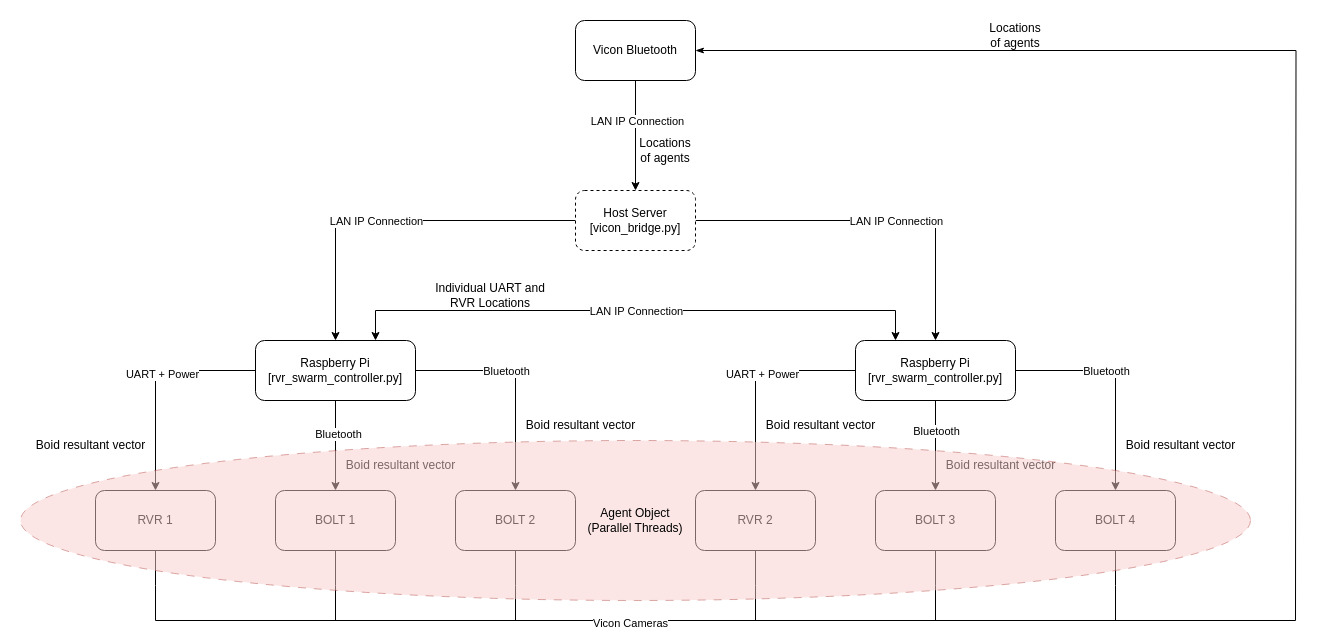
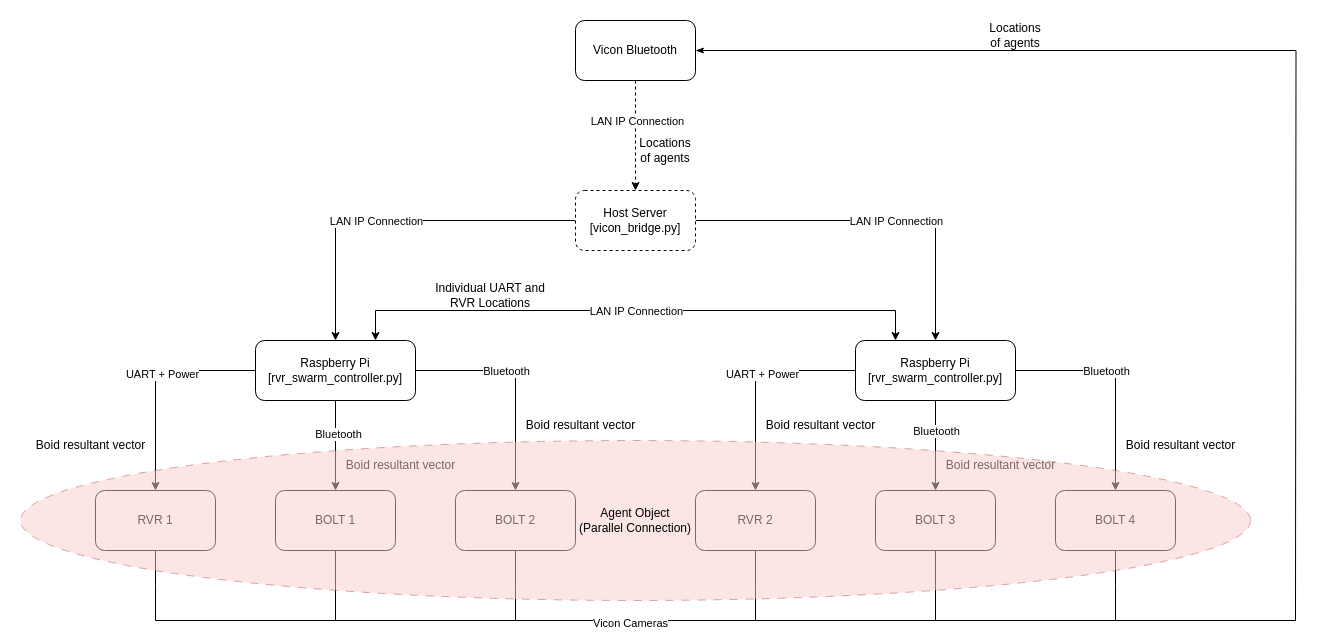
  <mxCell id="0" />
  <mxCell id="1" parent="0" />
- <mxCell id="2" style="edgeStyle=orthogonalEdgeStyle;rounded=0;orthogonalLoop=1;jettySize=auto;html=1;entryX=0.5;entryY=0;entryDx=0;entryDy=0;" edge="1" parent="1" source="5" target="10"><mxGeometry relative="1" as="geometry" /></mxCell>
+ <mxCell id="2" style="edgeStyle=orthogonalEdgeStyle;rounded=0;orthogonalLoop=1;jettySize=auto;html=1;entryX=0.5;entryY=0;entryDx=0;entryDy=0;dashed=1;" edge="1" parent="1" source="5" target="10"><mxGeometry relative="1" as="geometry" /></mxCell>
  <mxCell id="3" value="LAN IP Connection" style="edgeLabel;html=1;align=center;verticalAlign=middle;resizable=0;points=[];" vertex="1" connectable="0" parent="2"><mxGeometry x="-0.279" y="1" relative="1" as="geometry"><mxPoint as="offset" /></mxGeometry></mxCell>
  <mxCell id="4" style="edgeStyle=orthogonalEdgeStyle;rounded=0;orthogonalLoop=1;jettySize=auto;html=1;startArrow=classicThin;startFill=1;endArrow=none;endFill=0;" edge="1" parent="1" source="5"><mxGeometry relative="1" as="geometry"><mxPoint x="1295" y="620" as="targetPoint" /></mxGeometry></mxCell>
  <mxCell id="5" value="Vicon Bluetooth" style="rounded=1;whiteSpace=wrap;html=1;" vertex="1" parent="1"><mxGeometry x="575" y="20" width="120" height="60" as="geometry" /></mxCell>
  <mxCell id="6" style="edgeStyle=orthogonalEdgeStyle;rounded=0;orthogonalLoop=1;jettySize=auto;html=1;entryX=0.5;entryY=0;entryDx=0;entryDy=0;" edge="1" parent="1" source="10" target="17"><mxGeometry relative="1" as="geometry" /></mxCell>
  <mxCell id="7" value="LAN IP Connection" style="edgeLabel;html=1;align=center;verticalAlign=middle;resizable=0;points=[];" vertex="1" connectable="0" parent="6"><mxGeometry x="-0.043" y="1" relative="1" as="geometry"><mxPoint x="28" y="1" as="offset" /></mxGeometry></mxCell>
  <mxCell id="8" style="edgeStyle=orthogonalEdgeStyle;rounded=0;orthogonalLoop=1;jettySize=auto;html=1;exitX=0;exitY=0.5;exitDx=0;exitDy=0;" edge="1" parent="1" source="10" target="30"><mxGeometry relative="1" as="geometry" /></mxCell>
  <mxCell id="9" value="LAN IP Connection" style="edgeLabel;html=1;align=center;verticalAlign=middle;resizable=0;points=[];" vertex="1" connectable="0" parent="8"><mxGeometry x="-0.122" relative="1" as="geometry"><mxPoint x="-42" as="offset" /></mxGeometry></mxCell>
  <mxCell id="10" value="Host Server&lt;br&gt;[vicon_bridge.py]" style="rounded=1;whiteSpace=wrap;html=1;dashed=1;" vertex="1" parent="1"><mxGeometry x="575" y="190" width="120" height="60" as="geometry" /></mxCell>
  <mxCell id="11" style="edgeStyle=orthogonalEdgeStyle;rounded=0;orthogonalLoop=1;jettySize=auto;html=1;entryX=0.5;entryY=0;entryDx=0;entryDy=0;startArrow=none;startFill=0;" edge="1" parent="1" source="17" target="21"><mxGeometry relative="1" as="geometry" /></mxCell>
  <mxCell id="12" value="UART + Power" style="edgeLabel;html=1;align=center;verticalAlign=middle;resizable=0;points=[];" vertex="1" connectable="0" parent="11"><mxGeometry x="-0.148" y="3" relative="1" as="geometry"><mxPoint as="offset" /></mxGeometry></mxCell>
  <mxCell id="13" style="edgeStyle=orthogonalEdgeStyle;rounded=0;orthogonalLoop=1;jettySize=auto;html=1;startArrow=none;startFill=0;" edge="1" parent="1" source="17" target="19"><mxGeometry relative="1" as="geometry" /></mxCell>
  <mxCell id="14" value="Bluetooth" style="edgeLabel;html=1;align=center;verticalAlign=middle;resizable=0;points=[];" vertex="1" connectable="0" parent="13"><mxGeometry x="-0.184" relative="1" as="geometry"><mxPoint as="offset" /></mxGeometry></mxCell>
  <mxCell id="15" value="" style="edgeStyle=orthogonalEdgeStyle;rounded=0;orthogonalLoop=1;jettySize=auto;html=1;startArrow=none;startFill=0;" edge="1" parent="1" source="17" target="37"><mxGeometry relative="1" as="geometry" /></mxCell>
  <mxCell id="16" value="Bluetooth" style="edgeLabel;html=1;align=center;verticalAlign=middle;resizable=0;points=[];" vertex="1" connectable="0" parent="15"><mxGeometry x="-0.165" y="-1" relative="1" as="geometry"><mxPoint x="1" y="-8" as="offset" /></mxGeometry></mxCell>
  <mxCell id="17" value="Raspberry Pi&lt;br&gt;[rvr_swarm_controller.py]" style="rounded=1;whiteSpace=wrap;html=1;" vertex="1" parent="1"><mxGeometry x="855" y="340" width="160" height="60" as="geometry" /></mxCell>
  <mxCell id="18" style="edgeStyle=orthogonalEdgeStyle;rounded=0;orthogonalLoop=1;jettySize=auto;html=1;endArrow=none;endFill=0;" edge="1" parent="1" source="19"><mxGeometry relative="1" as="geometry"><mxPoint x="1115" y="620" as="targetPoint" /></mxGeometry></mxCell>
  <mxCell id="19" value="BOLT 4" style="rounded=1;whiteSpace=wrap;html=1;" vertex="1" parent="1"><mxGeometry x="1055" y="490" width="120" height="60" as="geometry" /></mxCell>
  <mxCell id="20" style="edgeStyle=orthogonalEdgeStyle;rounded=0;orthogonalLoop=1;jettySize=auto;html=1;endArrow=none;endFill=0;" edge="1" parent="1" source="21"><mxGeometry relative="1" as="geometry"><mxPoint x="755" y="620" as="targetPoint" /></mxGeometry></mxCell>
  <mxCell id="21" value="RVR 2" style="rounded=1;whiteSpace=wrap;html=1;" vertex="1" parent="1"><mxGeometry x="695" y="490" width="120" height="60" as="geometry" /></mxCell>
  <mxCell id="22" style="edgeStyle=orthogonalEdgeStyle;rounded=0;orthogonalLoop=1;jettySize=auto;html=1;entryX=0.5;entryY=0;entryDx=0;entryDy=0;startArrow=none;startFill=0;" edge="1" parent="1" source="30" target="34"><mxGeometry relative="1" as="geometry" /></mxCell>
  <mxCell id="23" value="UART + Power" style="edgeLabel;html=1;align=center;verticalAlign=middle;resizable=0;points=[];" vertex="1" connectable="0" parent="22"><mxGeometry x="-0.148" y="3" relative="1" as="geometry"><mxPoint as="offset" /></mxGeometry></mxCell>
  <mxCell id="24" style="edgeStyle=orthogonalEdgeStyle;rounded=0;orthogonalLoop=1;jettySize=auto;html=1;startArrow=none;startFill=0;" edge="1" parent="1" source="30" target="32"><mxGeometry relative="1" as="geometry" /></mxCell>
  <mxCell id="25" value="Bluetooth" style="edgeLabel;html=1;align=center;verticalAlign=middle;resizable=0;points=[];" vertex="1" connectable="0" parent="24"><mxGeometry x="-0.184" relative="1" as="geometry"><mxPoint as="offset" /></mxGeometry></mxCell>
  <mxCell id="26" value="" style="edgeStyle=orthogonalEdgeStyle;rounded=0;orthogonalLoop=1;jettySize=auto;html=1;startArrow=none;startFill=0;" edge="1" parent="1" source="30" target="39"><mxGeometry relative="1" as="geometry" /></mxCell>
  <mxCell id="27" value="Bluetooth" style="edgeLabel;html=1;align=center;verticalAlign=middle;resizable=0;points=[];" vertex="1" connectable="0" parent="26"><mxGeometry x="-0.272" y="2" relative="1" as="geometry"><mxPoint as="offset" /></mxGeometry></mxCell>
  <mxCell id="28" style="edgeStyle=orthogonalEdgeStyle;rounded=0;orthogonalLoop=1;jettySize=auto;html=1;exitX=0.75;exitY=0;exitDx=0;exitDy=0;entryX=0.25;entryY=0;entryDx=0;entryDy=0;startArrow=classic;startFill=1;" edge="1" parent="1" source="30" target="17"><mxGeometry relative="1" as="geometry"><mxPoint x="875" y="348" as="targetPoint" /><Array as="points"><mxPoint x="375" y="310" /><mxPoint x="895" y="310" /></Array></mxGeometry></mxCell>
  <mxCell id="29" value="LAN IP Connection" style="edgeLabel;html=1;align=center;verticalAlign=middle;resizable=0;points=[];" vertex="1" connectable="0" parent="28"><mxGeometry x="0.019" relative="1" as="geometry"><mxPoint x="-6" as="offset" /></mxGeometry></mxCell>
  <mxCell id="30" value="Raspberry Pi&lt;br&gt;[rvr_swarm_controller.py]" style="rounded=1;whiteSpace=wrap;html=1;" vertex="1" parent="1"><mxGeometry x="255" y="340" width="160" height="60" as="geometry" /></mxCell>
  <mxCell id="31" style="edgeStyle=orthogonalEdgeStyle;rounded=0;orthogonalLoop=1;jettySize=auto;html=1;endArrow=none;endFill=0;" edge="1" parent="1" source="32"><mxGeometry relative="1" as="geometry"><mxPoint x="515" y="620" as="targetPoint" /></mxGeometry></mxCell>
  <mxCell id="32" value="BOLT 2" style="rounded=1;whiteSpace=wrap;html=1;" vertex="1" parent="1"><mxGeometry x="455" y="490" width="120" height="60" as="geometry" /></mxCell>
  <mxCell id="33" style="edgeStyle=orthogonalEdgeStyle;rounded=0;orthogonalLoop=1;jettySize=auto;html=1;endArrow=none;endFill=0;" edge="1" parent="1" source="34"><mxGeometry relative="1" as="geometry"><mxPoint x="155" y="620" as="targetPoint" /></mxGeometry></mxCell>
  <mxCell id="34" value="RVR 1" style="rounded=1;whiteSpace=wrap;html=1;" vertex="1" parent="1"><mxGeometry x="95" y="490" width="120" height="60" as="geometry" /></mxCell>
  <mxCell id="35" value="Locations of agents" style="text;html=1;align=center;verticalAlign=middle;whiteSpace=wrap;rounded=0;" vertex="1" parent="1"><mxGeometry x="635" y="140" width="60" height="20" as="geometry" /></mxCell>
  <mxCell id="36" style="edgeStyle=orthogonalEdgeStyle;rounded=0;orthogonalLoop=1;jettySize=auto;html=1;endArrow=none;endFill=0;" edge="1" parent="1" source="37"><mxGeometry relative="1" as="geometry"><mxPoint x="935" y="620" as="targetPoint" /></mxGeometry></mxCell>
  <mxCell id="37" value="BOLT 3" style="rounded=1;whiteSpace=wrap;html=1;" vertex="1" parent="1"><mxGeometry x="875" y="490" width="120" height="60" as="geometry" /></mxCell>
  <mxCell id="38" style="edgeStyle=orthogonalEdgeStyle;rounded=0;orthogonalLoop=1;jettySize=auto;html=1;endArrow=none;endFill=0;" edge="1" parent="1" source="39"><mxGeometry relative="1" as="geometry"><mxPoint x="335" y="620" as="targetPoint" /></mxGeometry></mxCell>
  <mxCell id="39" value="BOLT 1" style="rounded=1;whiteSpace=wrap;html=1;" vertex="1" parent="1"><mxGeometry x="275" y="490" width="120" height="60" as="geometry" /></mxCell>
  <mxCell id="40" value="Individual UART and RVR Locations" style="text;html=1;align=center;verticalAlign=middle;whiteSpace=wrap;rounded=0;" vertex="1" parent="1"><mxGeometry x="425" y="280" width="130" height="30" as="geometry" /></mxCell>
  <mxCell id="41" value="Boid resultant vector" style="text;html=1;align=center;verticalAlign=middle;resizable=0;points=[];autosize=1;strokeColor=none;fillColor=none;" vertex="1" parent="1"><mxGeometry x="515" y="410" width="130" height="30" as="geometry" /></mxCell>
  <mxCell id="42" value="Boid resultant vector" style="text;html=1;align=center;verticalAlign=middle;resizable=0;points=[];autosize=1;strokeColor=none;fillColor=none;" vertex="1" parent="1"><mxGeometry x="335" y="450" width="130" height="30" as="geometry" /></mxCell>
  <mxCell id="43" value="Boid resultant vector" style="text;html=1;align=center;verticalAlign=middle;resizable=0;points=[];autosize=1;strokeColor=none;fillColor=none;" vertex="1" parent="1"><mxGeometry x="25" y="430" width="130" height="30" as="geometry" /></mxCell>
  <mxCell id="44" value="Boid resultant vector" style="text;html=1;align=center;verticalAlign=middle;resizable=0;points=[];autosize=1;strokeColor=none;fillColor=none;" vertex="1" parent="1"><mxGeometry x="755" y="410" width="130" height="30" as="geometry" /></mxCell>
  <mxCell id="45" value="Boid resultant vector" style="text;html=1;align=center;verticalAlign=middle;resizable=0;points=[];autosize=1;strokeColor=none;fillColor=none;" vertex="1" parent="1"><mxGeometry x="935" y="450" width="130" height="30" as="geometry" /></mxCell>
  <mxCell id="46" value="Boid resultant vector" style="text;html=1;align=center;verticalAlign=middle;resizable=0;points=[];autosize=1;strokeColor=none;fillColor=none;" vertex="1" parent="1"><mxGeometry x="1115" y="430" width="130" height="30" as="geometry" /></mxCell>
- <mxCell id="47" value="Agent Object&lt;br&gt;(Parallel Threads)" style="ellipse;whiteSpace=wrap;html=1;fillColor=#f8cecc;dashed=1;dashPattern=8 8;strokeColor=#b85450;fillStyle=auto;gradientDirection=north;opacity=50;" vertex="1" parent="1"><mxGeometry x="20" y="440" width="1230" height="160" as="geometry" /></mxCell>
+ <mxCell id="47" value="Agent Object&lt;br&gt;(Parallel Connection)" style="ellipse;whiteSpace=wrap;html=1;fillColor=#f8cecc;dashed=1;dashPattern=8 8;strokeColor=#b85450;fillStyle=auto;gradientDirection=north;opacity=50;" vertex="1" parent="1"><mxGeometry x="20" y="440" width="1230" height="160" as="geometry" /></mxCell>
  <mxCell id="48" value="" style="endArrow=none;html=1;rounded=0;endFill=0;" edge="1" parent="1"><mxGeometry width="50" height="50" relative="1" as="geometry"><mxPoint x="155" y="620" as="sourcePoint" /><mxPoint x="1295" y="620" as="targetPoint" /></mxGeometry></mxCell>
  <mxCell id="49" value="Vicon Cameras" style="edgeLabel;html=1;align=center;verticalAlign=middle;resizable=0;points=[];" vertex="1" connectable="0" parent="48"><mxGeometry x="-0.169" y="-2" relative="1" as="geometry"><mxPoint as="offset" /></mxGeometry></mxCell>
  <mxCell id="50" value="Locations of agents" style="text;html=1;align=center;verticalAlign=middle;whiteSpace=wrap;rounded=0;" vertex="1" parent="1"><mxGeometry x="985" y="20" width="60" height="30" as="geometry" /></mxCell>
